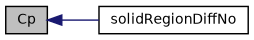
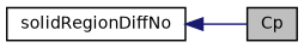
  digraph {
    rankdir=LR
    node [color=black fontname=Helvetica fontsize=10 shape=record]
    n1 [fillcolor=grey75 fontcolor=black height=0.2 label=Cp style=filled width=0.4]
    n2 [height=0.2 label=solidRegionDiffNo width=0.4]
-   n1 -> n2 [color=midnightblue dir=back fontname=Helvetica fontsize=10 labelfontname=Helvetica labelfontsize=10 style=solid]
+   n2 -> n1 [color=midnightblue dir=back fontname=Helvetica fontsize=10 labelfontname=Helvetica labelfontsize=10 style=solid]
  }
